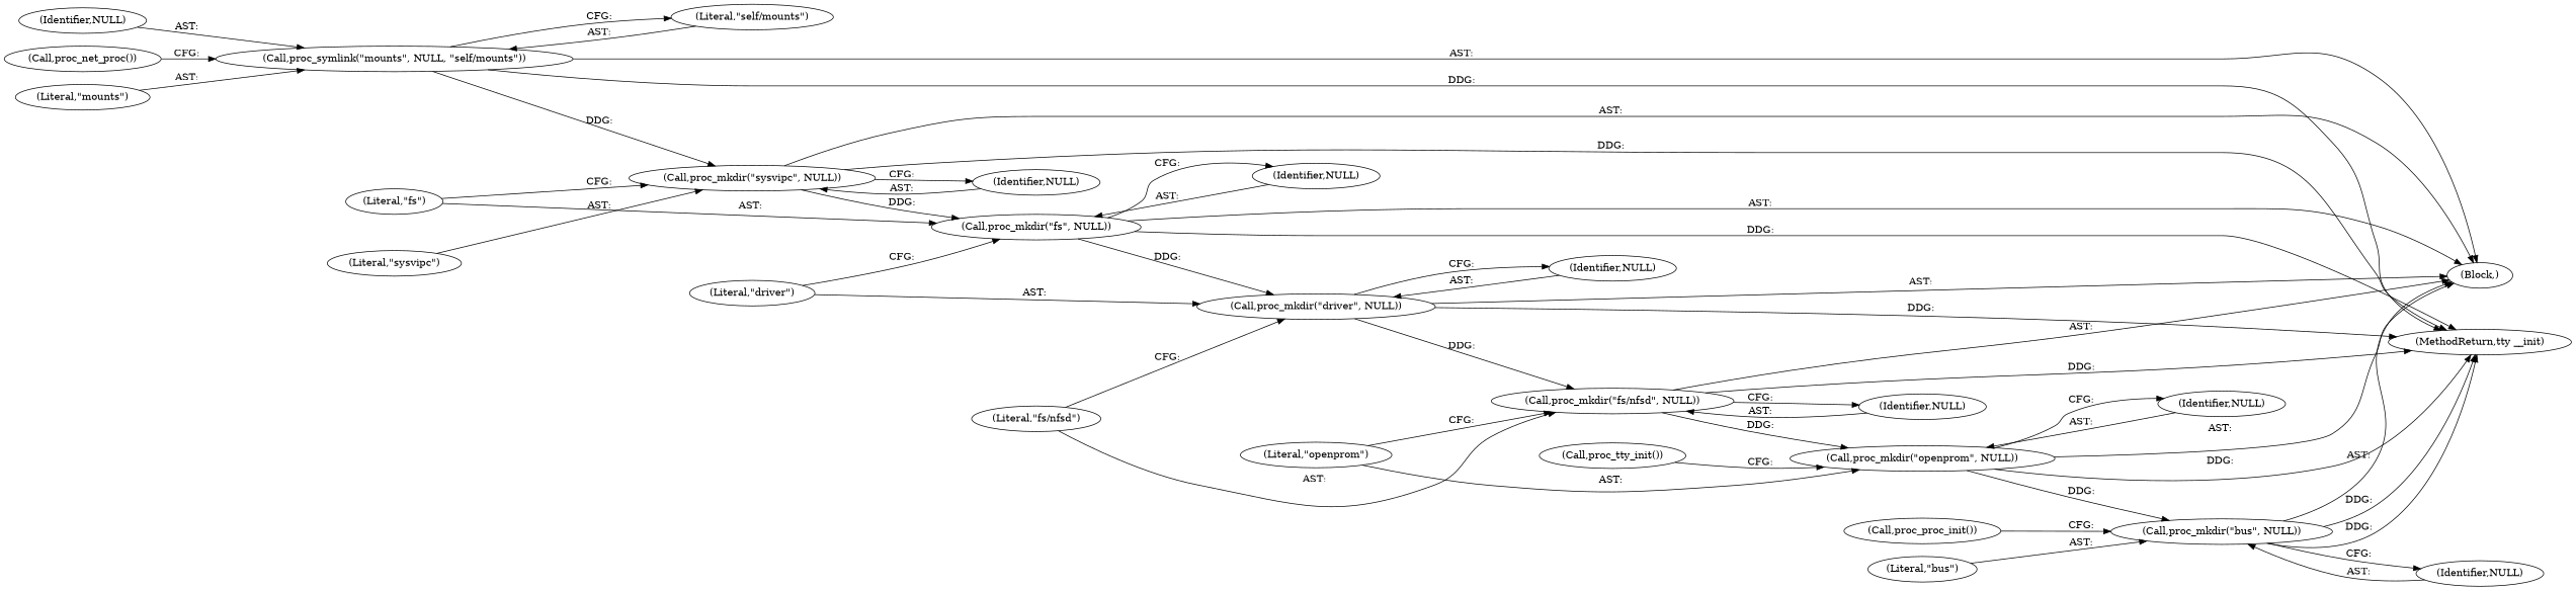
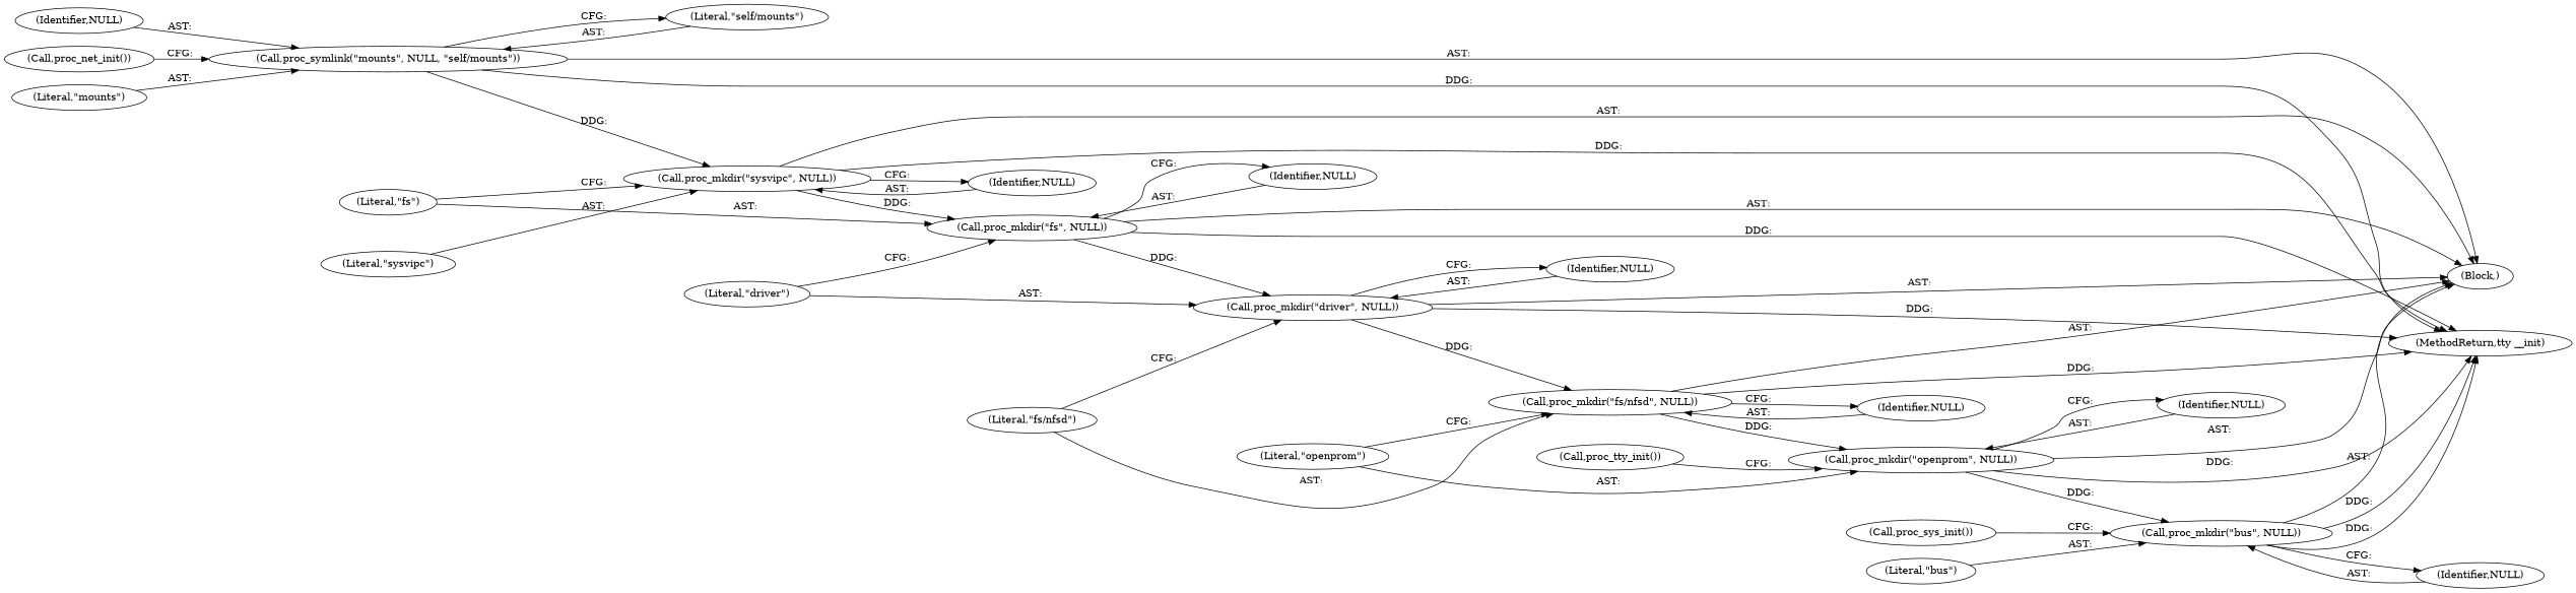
  digraph {
    rankdir=LR
    n1 [label="(Call,proc_mkdir(\"driver\", NULL))"]
    n2 [label="(Call,proc_mkdir(\"fs/nfsd\", NULL))"]
    n3 [label="(Block,)"]
    n4 [label="(MethodReturn,tty __init)"]
    n5 [label="(Identifier,NULL)"]
    n6 [label="(Call,proc_mkdir(\"openprom\", NULL))"]
    n7 [label="(Identifier,NULL)"]
    n8 [label="(Call,proc_mkdir(\"fs\", NULL))"]
    n9 [label="(Identifier,NULL)"]
    n10 [label="(Call,proc_mkdir(\"sysvipc\", NULL))"]
    n11 [label="(Identifier,NULL)"]
    n12 [label="(Call,proc_symlink(\"mounts\", NULL, \"self/mounts\"))"]
    n13 [label="(Literal,\"self/mounts\")"]
    n14 [label="(Call,proc_mkdir(\"bus\", NULL))"]
    n15 [label="(Identifier,NULL)"]
    n16 [label="(Identifier,NULL)"]
    n17 [label="(Identifier,NULL)"]
    n18 [label="(Literal,\"fs/nfsd\")"]
    n19 [label="(Literal,\"driver\")"]
    n20 [label="(Literal,\"fs\")"]
-   n21 [label="(Call,proc_net_proc())"]
+   n21 [label="(Call,proc_net_init())"]
    n22 [label="(Literal,\"mounts\")"]
-   n23 [label="(Call,proc_proc_init())"]
+   n23 [label="(Call,proc_sys_init())"]
    n24 [label="(Call,proc_tty_init())"]
    n25 [label="(Literal,\"sysvipc\")"]
    n26 [label="(Literal,\"bus\")"]
    n27 [label="(Literal,\"openprom\")"]
    n1 -> n2 [label="DDG: "]
    n1 -> n3 [label="AST: "]
    n1 -> n4 [label="DDG: "]
    n1 -> n5 [label="CFG: "]
    n2 -> n3 [label="AST: "]
    n2 -> n4 [label="DDG: "]
    n2 -> n6 [label="DDG: "]
    n2 -> n7 [label="CFG: "]
    n5 -> n1 [label="AST: "]
    n6 -> n3 [label="AST: "]
    n6 -> n4 [label="DDG: "]
    n6 -> n14 [label="DDG: "]
    n6 -> n15 [label="CFG: "]
    n7 -> n2 [label="AST: "]
    n8 -> n1 [label="DDG: "]
    n8 -> n3 [label="AST: "]
    n8 -> n4 [label="DDG: "]
    n8 -> n9 [label="CFG: "]
    n9 -> n8 [label="AST: "]
    n10 -> n3 [label="AST: "]
    n10 -> n4 [label="DDG: "]
    n10 -> n8 [label="DDG: "]
    n10 -> n11 [label="CFG: "]
    n11 -> n10 [label="AST: "]
    n12 -> n3 [label="AST: "]
    n12 -> n4 [label="DDG: "]
    n12 -> n10 [label="DDG: "]
    n12 -> n13 [label="CFG: "]
    n13 -> n12 [label="AST: "]
    n14 -> n3 [label="AST: "]
    n14 -> n4 [label="DDG: "]
    n14 -> n4 [label="DDG: "]
    n14 -> n16 [label="CFG: "]
    n15 -> n6 [label="AST: "]
    n16 -> n14 [label="AST: "]
    n17 -> n12 [label="AST: "]
    n18 -> n1 [label="CFG: "]
    n18 -> n2 [label="AST: "]
    n19 -> n1 [label="AST: "]
    n19 -> n8 [label="CFG: "]
    n20 -> n8 [label="AST: "]
    n20 -> n10 [label="CFG: "]
    n21 -> n12 [label="CFG: "]
    n22 -> n12 [label="AST: "]
    n23 -> n14 [label="CFG: "]
    n24 -> n6 [label="CFG: "]
    n25 -> n10 [label="AST: "]
    n26 -> n14 [label="AST: "]
    n27 -> n2 [label="CFG: "]
    n27 -> n6 [label="AST: "]
  }
